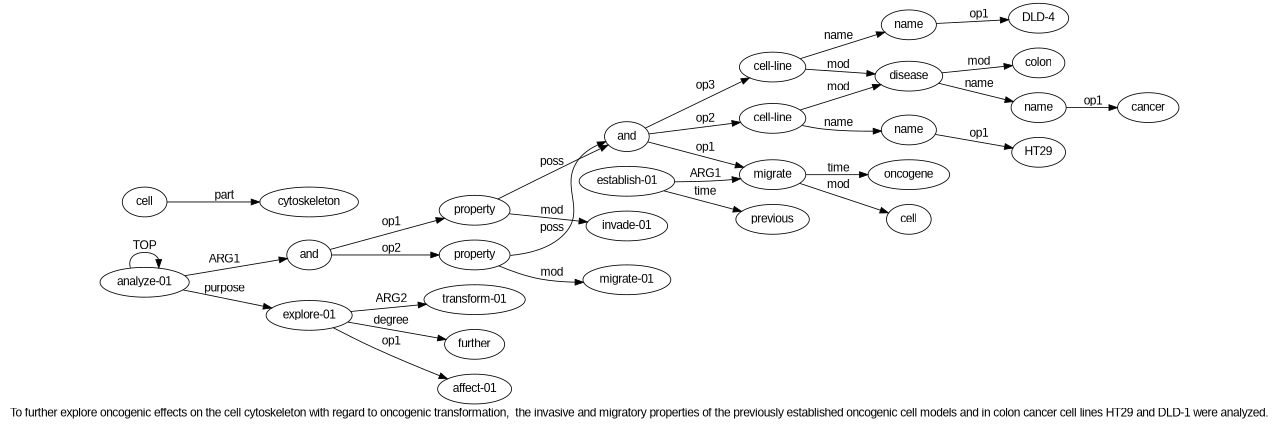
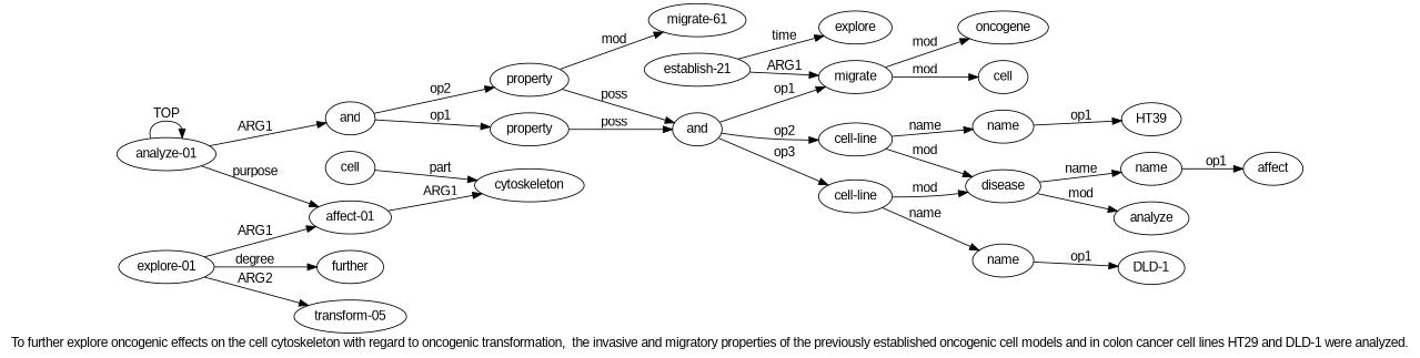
  digraph {
    fontname="Liberation Sans"
    label="To further explore oncogenic effects on the cell cytoskeleton with regard to oncogenic transformation,  the invasive and migratory properties of the previously established oncogenic cell models and in colon cancer cell lines HT29 and DLD-1 were analyzed."
    rankdir=LR
    node [color=black fontname="Liberation Sans" gold_ind=-1 gold_label=name test_ind=-1 test_label=name]
    edge [color=black fontname="Liberation Sans" gold_label=mod test_label=mod]
    n1 [gold_ind=20 gold_label=oncogene label=oncogene test_ind=20 test_label=oncogene]
    n2 [gold_ind=21 gold_label=cytoskeleton label=cytoskeleton test_ind=21 test_label=cytoskeleton]
    n3 [gold_ind=22 gold_label=cell label=cell test_ind=22 test_label=cell]
-   n4 [gold_ind=23 gold_label="transform-01" label="transform-01" test_ind=23 test_label="transform-01"]
+   n4 [gold_ind=23 gold_label="transform-01" label="transform-05" test_ind=23 test_label="transform-01"]
    n5 [gold_ind=24 gold_label=further label=further test_ind=24 test_label=further]
-   n6 [gold_label="DLD-1" label="DLD-4" test_label="DLD-1"]
+   n6 [gold_label="DLD-1" label="DLD-1" test_label="DLD-1"]
    n7 [gold_ind=15 label=name test_ind=15]
    n8 [gold_ind=14 gold_label="cell-line" label="cell-line" test_ind=14 test_label="cell-line"]
    n9 [gold_ind=11 gold_label=disease label=disease test_ind=11 test_label=disease]
-   n10 [gold_ind=13 gold_label=colon label=colon test_ind=13 test_label=colon]
+   n10 [gold_ind=13 gold_label=colon label=analyze test_ind=13 test_label=colon]
    n11 [gold_ind=12 label=name test_ind=12]
-   n12 [gold_label=cancer label=cancer test_label=cancer]
-   n13 [gold_ind=17 gold_label="migrate-01" label="migrate-01" test_ind=17 test_label="migrate-01"]
+   n12 [gold_label=cancer label=affect test_label=cancer]
+   n13 [gold_ind=17 gold_label="migrate-01" label="migrate-61" test_ind=17 test_label="migrate-01"]
    n14 [gold_ind=16 gold_label=property label=property test_ind=16 test_label=property]
    n15 [gold_ind=4 gold_label=and label=and test_ind=4 test_label=and]
    n16 [gold_ind=5 gold_label=model label=migrate test_ind=5 test_label=model]
    n17 [gold_ind=9 gold_label="cell-line" label="cell-line" test_ind=9 test_label="cell-line"]
    n18 [gold_ind=8 gold_label=cell label=cell test_ind=8 test_label=cell]
    n19 [gold_ind=10 label=name test_ind=10]
-   n20 [gold_label=HT29 label=HT29 test_label=HT29]
+   n20 [gold_label=HT29 label=HT39 test_label=HT29]
    n21 [gold_ind=19 gold_label="affect-01" label="affect-01" test_ind=19 test_label="affect-01"]
    n22 [gold_ind=18 gold_label="explore-01" label="explore-01" test_ind=18 test_label="explore-01"]
    n23 [gold_ind=1 gold_label=and label=and test_ind=1 test_label=and]
    n24 [gold_ind=2 gold_label=property label=property test_ind=2 test_label=property]
-   n25 [gold_ind=3 gold_label="invade-01" label="invade-01" test_ind=3 test_label="invade-01"]
    n26 [gold_ind=0 gold_label="analyze-01" label="analyze-01" test_ind=0 test_label="analyze-01"]
-   n27 [gold_ind=7 gold_label=previous label=previous test_ind=7 test_label=previous]
-   n28 [gold_ind=6 gold_label="establish-01" label="establish-01" test_ind=6 test_label="establish-01"]
+   n27 [gold_ind=7 gold_label=previous label=explore test_ind=7 test_label=previous]
+   n28 [gold_ind=6 gold_label="establish-01" label="establish-21" test_ind=6 test_label="establish-01"]
    n3 -> n2 [gold_label=part label=part test_label=part]
    n7 -> n6 [gold_label=op1 label=op1 test_label=op1]
    n8 -> n7 [gold_label=name label=name test_label=name]
    n8 -> n9 [label=mod]
    n9 -> n10 [label=mod]
    n9 -> n11 [gold_label=name label=name test_label=name]
    n11 -> n12 [gold_label=op1 label=op1 test_label=op1]
    n14 -> n13 [label=mod]
    n14 -> n15 [gold_label=poss label=poss test_label=poss]
    n15 -> n8 [gold_label=op3 label=op3 test_label=op3]
    n15 -> n16 [gold_label=op1 label=op1 test_label=op1]
    n15 -> n17 [gold_label=op2 label=op2 test_label=op2]
-   n16 -> n1 [label=time]
+   n16 -> n1 [label=mod]
    n16 -> n18 [label=mod]
    n17 -> n9 [label=mod]
    n17 -> n19 [gold_label=name label=name test_label=name]
    n19 -> n20 [gold_label=op1 label=op1 test_label=op1]
+   n21 -> n2 [gold_label=ARG1 label=ARG1 test_label=ARG1]
    n22 -> n4 [gold_label=ARG2 label=ARG2 test_label=ARG2]
    n22 -> n5 [gold_label=degree label=degree test_label=degree]
-   n22 -> n21 [gold_label=ARG1 label=op1 test_label=ARG1]
+   n22 -> n21 [gold_label=ARG1 label=ARG1 test_label=ARG1]
    n23 -> n14 [gold_label=op2 label=op2 test_label=op2]
    n23 -> n24 [gold_label=op1 label=op1 test_label=op1]
    n24 -> n15 [gold_label=poss label=poss test_label=poss]
-   n24 -> n25 [label=mod]
-   n26 -> n22 [gold_label=purpose label=purpose test_label=purpose]
+   n26 -> n21 [gold_label=purpose label=purpose test_label=purpose]
    n26 -> n23 [gold_label=ARG1 label=ARG1 test_label=ARG1]
    n26 -> n26 [gold_label=TOP label=TOP test_label=TOP]
    n28 -> n16 [gold_label=ARG1 label=ARG1 test_label=ARG1]
    n28 -> n27 [gold_label=time label=time test_label=time]
  }
